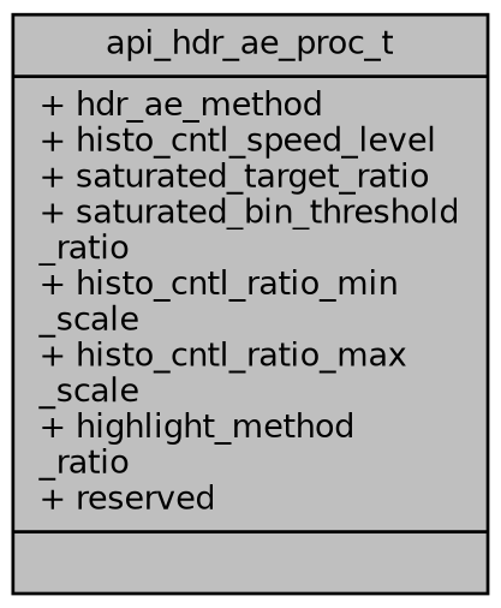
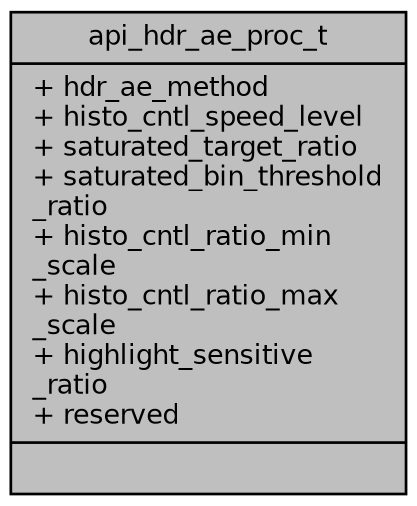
  digraph {
-   n1 [color=black fillcolor=grey75 fontcolor=black fontname=Helvetica fontsize=10 height=0.2 label="{api_hdr_ae_proc_t\n|+ hdr_ae_method\l+ histo_cntl_speed_level\l+ saturated_target_ratio\l+ saturated_bin_threshold\l_ratio\l+ histo_cntl_ratio_min\l_scale\l+ histo_cntl_ratio_max\l_scale\l+ highlight_method\l_ratio\l+ reserved\l|}" shape=record style=filled width=0.4]
+   n1 [color=black fillcolor=grey75 fontcolor=black fontname=Helvetica fontsize=10 height=0.2 label="{api_hdr_ae_proc_t\n|+ hdr_ae_method\l+ histo_cntl_speed_level\l+ saturated_target_ratio\l+ saturated_bin_threshold\l_ratio\l+ histo_cntl_ratio_min\l_scale\l+ histo_cntl_ratio_max\l_scale\l+ highlight_sensitive\l_ratio\l+ reserved\l|}" shape=record style=filled width=0.4]
  }
